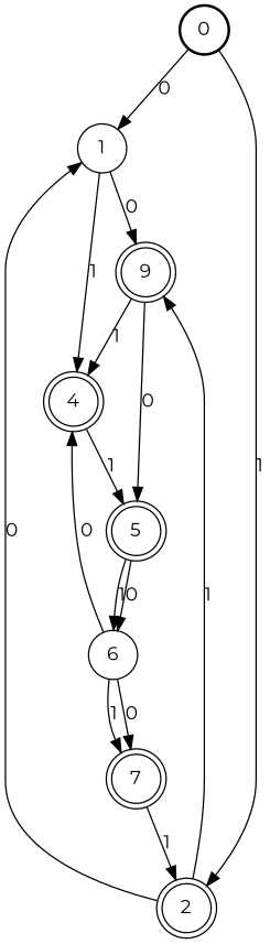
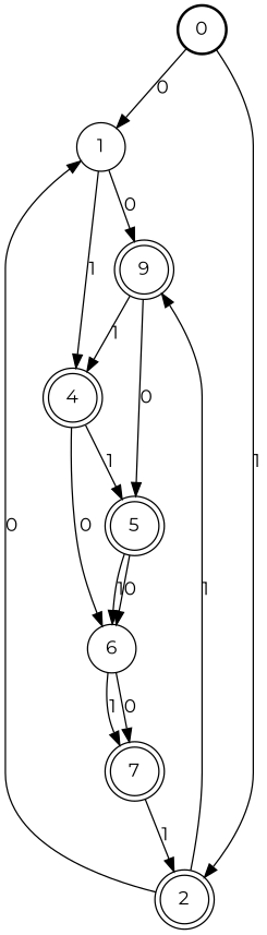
  digraph {
    fontname=Montserrat
    node [fontname=Montserrat shape=circle peripheries=2]
    edge [fontname=Montserrat]
    0 [style=bold peripheries=""]
    1 [peripheries=""]
    2
    n4 [label=9]
    4
    5
    6 [peripheries=""]
    7
    0 -> 1 [label=0]
    0 -> 2 [label=1]
    1 -> n4 [label=0]
    1 -> 4 [label=1]
    2 -> 1 [label=0]
    2 -> n4 [label=1]
    n4 -> 4 [label=1]
    n4 -> 5 [label=0]
    4 -> 5 [label=1]
-   6 -> 4 [label=0]
+   4 -> 6 [label=0]
    5 -> 6 [label=0]
    5 -> 6 [label=1]
    6 -> 7 [label=0]
    6 -> 7 [label=1]
    7 -> 2 [label=1]
  }
